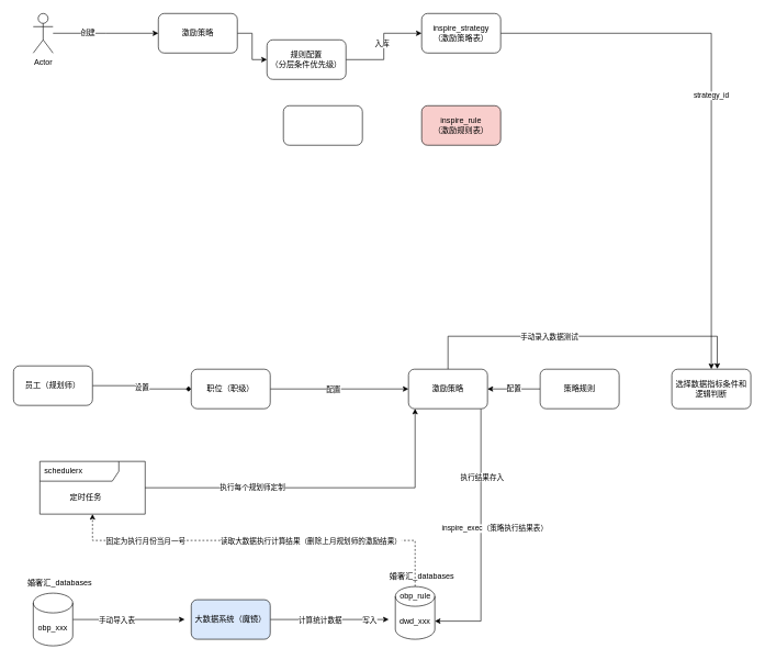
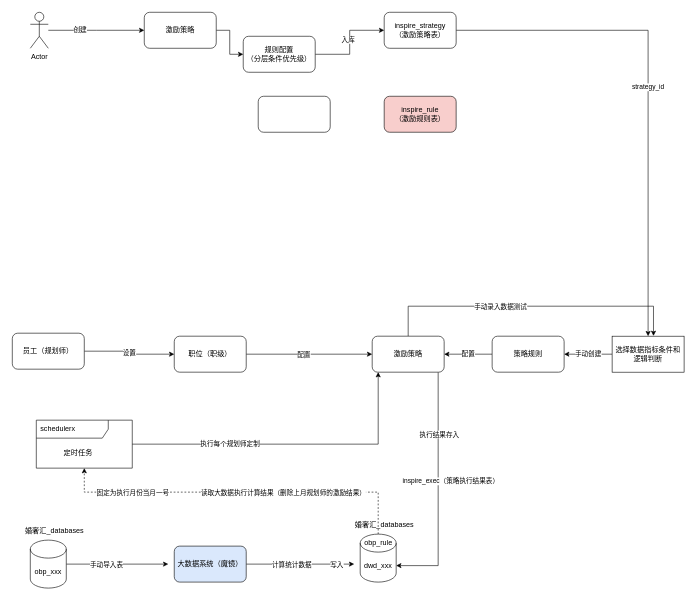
  <mxCell id="0" />
  <mxCell id="1" parent="0" />
  <mxCell id="2" value="" style="edgeStyle=orthogonalEdgeStyle;rounded=0;orthogonalLoop=1;jettySize=auto;html=1;" parent="1" source="4" edge="1"><mxGeometry relative="1" as="geometry"><mxPoint x="240" y="50" as="targetPoint" /></mxGeometry></mxCell>
  <mxCell id="3" value="创建" style="edgeLabel;html=1;align=center;verticalAlign=middle;resizable=0;points=[];" parent="2" vertex="1" connectable="0"><mxGeometry x="-0.35" y="2" relative="1" as="geometry"><mxPoint as="offset" /></mxGeometry></mxCell>
  <mxCell id="4" value="Actor" style="shape=umlActor;verticalLabelPosition=bottom;verticalAlign=top;html=1;outlineConnect=0;" parent="1" vertex="1"><mxGeometry x="50" y="20" width="30" height="60" as="geometry" /></mxCell>
  <mxCell id="5" value="" style="edgeStyle=orthogonalEdgeStyle;rounded=0;orthogonalLoop=1;jettySize=auto;html=1;" parent="1" source="6" target="9" edge="1"><mxGeometry relative="1" as="geometry" /></mxCell>
  <mxCell id="6" value="激励策略" style="rounded=1;whiteSpace=wrap;html=1;" parent="1" vertex="1"><mxGeometry x="240" y="20" width="120" height="60" as="geometry" /></mxCell>
  <mxCell id="7" value="" style="edgeStyle=orthogonalEdgeStyle;rounded=0;orthogonalLoop=1;jettySize=auto;html=1;" parent="1" source="9" target="11" edge="1"><mxGeometry relative="1" as="geometry" /></mxCell>
  <mxCell id="8" value="入库" style="edgeLabel;html=1;align=center;verticalAlign=middle;resizable=0;points=[];" parent="7" vertex="1" connectable="0"><mxGeometry x="0.075" y="3" relative="1" as="geometry"><mxPoint y="1" as="offset" /></mxGeometry></mxCell>
  <mxCell id="9" value="规则配置&lt;br&gt;（分层条件优先级）" style="whiteSpace=wrap;html=1;rounded=1;" parent="1" vertex="1"><mxGeometry x="405" y="60" width="120" height="60" as="geometry" /></mxCell>
  <mxCell id="10" value="strategy_id" style="edgeStyle=orthogonalEdgeStyle;rounded=0;orthogonalLoop=1;jettySize=auto;html=1;" parent="1" source="11" target="41" edge="1"><mxGeometry relative="1" as="geometry" /></mxCell>
  <mxCell id="11" value="inspire_strategy&lt;br&gt;（激励策略表）" style="whiteSpace=wrap;html=1;rounded=1;" parent="1" vertex="1"><mxGeometry x="640" y="20" width="120" height="60" as="geometry" /></mxCell>
  <mxCell id="12" value="inspire_rule&lt;br&gt;（激励规则表）" style="whiteSpace=wrap;html=1;rounded=1;fillColor=#f8cecc;" parent="1" vertex="1"><mxGeometry x="640" y="160" width="120" height="60" as="geometry" /></mxCell>
  <mxCell id="13" value="" style="whiteSpace=wrap;html=1;rounded=1;" parent="1" vertex="1"><mxGeometry x="430" y="160" width="120" height="60" as="geometry" /></mxCell>
  <mxCell id="14" style="edgeStyle=orthogonalEdgeStyle;rounded=0;orthogonalLoop=1;jettySize=auto;html=1;" edge="1" parent="1" source="16"><mxGeometry relative="1" as="geometry"><mxPoint x="280" y="940" as="targetPoint" /></mxGeometry></mxCell>
  <mxCell id="15" value="手动导入表" style="edgeLabel;html=1;align=center;verticalAlign=middle;resizable=0;points=[];" vertex="1" connectable="0" parent="14"><mxGeometry x="-0.224" relative="1" as="geometry"><mxPoint as="offset" /></mxGeometry></mxCell>
  <mxCell id="16" value="obp_xxx" style="shape=cylinder3;whiteSpace=wrap;html=1;boundedLbl=1;backgroundOutline=1;size=15;" vertex="1" parent="1"><mxGeometry x="50" y="900" width="60" height="80" as="geometry" /></mxCell>
  <mxCell id="17" value="婚奢汇_databases" style="text;html=1;align=center;verticalAlign=middle;resizable=0;points=[];autosize=1;strokeColor=none;fillColor=none;" vertex="1" parent="1"><mxGeometry x="30" y="870" width="120" height="30" as="geometry" /></mxCell>
  <mxCell id="18" value="" style="edgeStyle=orthogonalEdgeStyle;rounded=0;orthogonalLoop=1;jettySize=auto;html=1;" edge="1" parent="1" source="21"><mxGeometry relative="1" as="geometry"><mxPoint x="590" y="940" as="targetPoint" /></mxGeometry></mxCell>
  <mxCell id="19" value="计算统计数据" style="edgeLabel;html=1;align=center;verticalAlign=middle;resizable=0;points=[];" vertex="1" connectable="0" parent="18"><mxGeometry x="-0.173" y="-1" relative="1" as="geometry"><mxPoint as="offset" /></mxGeometry></mxCell>
  <mxCell id="20" value="写入" style="edgeLabel;html=1;align=center;verticalAlign=middle;resizable=0;points=[];" vertex="1" connectable="0" parent="18"><mxGeometry x="0.678" y="-1" relative="1" as="geometry"><mxPoint as="offset" /></mxGeometry></mxCell>
  <mxCell id="21" value="大数据系统（魔镜）" style="rounded=1;whiteSpace=wrap;html=1;fillColor=#dae8fc;" vertex="1" parent="1"><mxGeometry x="290" y="910" width="120" height="60" as="geometry" /></mxCell>
  <mxCell id="22" style="edgeStyle=orthogonalEdgeStyle;rounded=0;orthogonalLoop=1;jettySize=auto;html=1;dashed=1;" edge="1" parent="1" source="25" target="45"><mxGeometry relative="1" as="geometry"><Array as="points"><mxPoint x="630" y="820" /><mxPoint x="140" y="820" /></Array></mxGeometry></mxCell>
  <mxCell id="23" value="固定为执行月份当月一号" style="edgeLabel;html=1;align=center;verticalAlign=middle;resizable=0;points=[];" vertex="1" connectable="0" parent="22"><mxGeometry x="0.44" y="3" relative="1" as="geometry"><mxPoint x="-48" y="-3" as="offset" /></mxGeometry></mxCell>
  <mxCell id="24" value="读取大数据执行计算结果（删除上月规划师的激励结果）" style="edgeLabel;html=1;align=center;verticalAlign=middle;resizable=0;points=[];" vertex="1" connectable="0" parent="22"><mxGeometry x="-0.237" relative="1" as="geometry"><mxPoint as="offset" /></mxGeometry></mxCell>
  <mxCell id="25" value="dwd_xxx" style="shape=cylinder3;whiteSpace=wrap;html=1;boundedLbl=1;backgroundOutline=1;size=15;" vertex="1" parent="1"><mxGeometry x="600" y="890" width="60" height="80" as="geometry" /></mxCell>
  <mxCell id="26" value="婚奢汇_databases" style="text;html=1;align=center;verticalAlign=middle;resizable=0;points=[];autosize=1;strokeColor=none;fillColor=none;" vertex="1" parent="1"><mxGeometry x="580" y="860" width="120" height="30" as="geometry" /></mxCell>
- <mxCell id="27" value="设置" style="edgeStyle=orthogonalEdgeStyle;rounded=0;orthogonalLoop=1;jettySize=auto;html=1;entryX=0;entryY=0.5;entryDx=0;entryDy=0;endArrow=diamond;" edge="1" parent="1" source="28" target="31"><mxGeometry relative="1" as="geometry"><mxPoint x="270" y="590" as="targetPoint" /></mxGeometry></mxCell>
+ <mxCell id="27" value="设置" style="edgeStyle=orthogonalEdgeStyle;rounded=0;orthogonalLoop=1;jettySize=auto;html=1;entryX=0;entryY=0.5;entryDx=0;entryDy=0;" edge="1" parent="1" source="28" target="31"><mxGeometry relative="1" as="geometry"><mxPoint x="270" y="590" as="targetPoint" /></mxGeometry></mxCell>
  <mxCell id="28" value="员工（规划师）" style="rounded=1;whiteSpace=wrap;html=1;" vertex="1" parent="1"><mxGeometry x="20" y="555" width="120" height="60" as="geometry" /></mxCell>
  <mxCell id="29" value="" style="edgeStyle=orthogonalEdgeStyle;rounded=0;orthogonalLoop=1;jettySize=auto;html=1;" edge="1" parent="1" source="31" target="37"><mxGeometry relative="1" as="geometry" /></mxCell>
  <mxCell id="30" value="配置" style="edgeLabel;html=1;align=center;verticalAlign=middle;resizable=0;points=[];" vertex="1" connectable="0" parent="29"><mxGeometry x="-0.1" relative="1" as="geometry"><mxPoint as="offset" /></mxGeometry></mxCell>
  <mxCell id="31" value="职位（职级）" style="whiteSpace=wrap;html=1;fillColor=rgb(255, 255, 255);rounded=1;" vertex="1" parent="1"><mxGeometry x="290" y="560" width="120" height="60" as="geometry" /></mxCell>
  <mxCell id="32" style="edgeStyle=orthogonalEdgeStyle;rounded=0;orthogonalLoop=1;jettySize=auto;html=1;entryX=0.575;entryY=-0.008;entryDx=0;entryDy=0;entryPerimeter=0;" edge="1" parent="1" source="37" target="41"><mxGeometry relative="1" as="geometry"><Array as="points"><mxPoint x="680" y="510" /><mxPoint x="1089" y="510" /></Array></mxGeometry></mxCell>
  <mxCell id="33" value="手动录入数据测试" style="edgeLabel;html=1;align=center;verticalAlign=middle;resizable=0;points=[];" vertex="1" connectable="0" parent="32"><mxGeometry x="-0.202" y="1" relative="1" as="geometry"><mxPoint y="1" as="offset" /></mxGeometry></mxCell>
  <mxCell id="34" style="edgeStyle=orthogonalEdgeStyle;rounded=0;orthogonalLoop=1;jettySize=auto;html=1;entryX=1;entryY=0;entryDx=0;entryDy=52.5;entryPerimeter=0;" edge="1" parent="1" source="37" target="25"><mxGeometry relative="1" as="geometry"><Array as="points"><mxPoint x="730" y="943" /></Array></mxGeometry></mxCell>
  <mxCell id="35" value="执行结果存入" style="edgeLabel;html=1;align=center;verticalAlign=middle;resizable=0;points=[];" vertex="1" connectable="0" parent="34"><mxGeometry x="-0.473" y="1" relative="1" as="geometry"><mxPoint as="offset" /></mxGeometry></mxCell>
  <mxCell id="36" value="inspire_exec（策略执行结果表）" style="edgeLabel;html=1;align=center;verticalAlign=middle;resizable=0;points=[];" vertex="1" connectable="0" parent="34"><mxGeometry x="0.078" y="2" relative="1" as="geometry"><mxPoint x="18" y="-31" as="offset" /></mxGeometry></mxCell>
  <mxCell id="37" value="激励策略" style="whiteSpace=wrap;html=1;fillColor=rgb(255, 255, 255);rounded=1;" vertex="1" parent="1"><mxGeometry x="620" y="560" width="120" height="60" as="geometry" /></mxCell>
  <mxCell id="38" value="配置" style="edgeStyle=orthogonalEdgeStyle;rounded=0;orthogonalLoop=1;jettySize=auto;html=1;entryX=1;entryY=0.5;entryDx=0;entryDy=0;" edge="1" parent="1" source="39" target="37"><mxGeometry relative="1" as="geometry" /></mxCell>
  <mxCell id="39" value="策略规则" style="whiteSpace=wrap;html=1;fillColor=rgb(255, 255, 255);rounded=1;" vertex="1" parent="1"><mxGeometry x="820" y="560" width="120" height="60" as="geometry" /></mxCell>
- <mxCell id="41" value="选择数据指标条件和逻辑判断" style="whiteSpace=wrap;html=1;fillColor=rgb(255, 255, 255);rounded=1;" vertex="1" parent="1"><mxGeometry x="1020" y="560" width="120" height="60" as="geometry" /></mxCell>
+ <mxCell id="40" value="手动创建" style="edgeStyle=orthogonalEdgeStyle;rounded=0;orthogonalLoop=1;jettySize=auto;html=1;entryX=1;entryY=0.5;entryDx=0;entryDy=0;" edge="1" parent="1" source="41" target="39"><mxGeometry relative="1" as="geometry" /></mxCell>
+ <mxCell id="41" value="选择数据指标条件和逻辑判断" style="whiteSpace=wrap;html=1;fillColor=rgb(255, 255, 255);rounded=0;" vertex="1" parent="1"><mxGeometry x="1020" y="560" width="120" height="60" as="geometry" /></mxCell>
  <mxCell id="42" value="obp_rule" style="text;html=1;align=center;verticalAlign=middle;resizable=0;points=[];autosize=1;strokeColor=none;fillColor=none;" vertex="1" parent="1"><mxGeometry x="595" y="890" width="70" height="30" as="geometry" /></mxCell>
  <mxCell id="43" style="edgeStyle=orthogonalEdgeStyle;rounded=0;orthogonalLoop=1;jettySize=auto;html=1;" edge="1" parent="1" source="45"><mxGeometry relative="1" as="geometry"><mxPoint x="630" y="620" as="targetPoint" /><Array as="points"><mxPoint x="630" y="740" /><mxPoint x="630" y="620" /></Array></mxGeometry></mxCell>
  <mxCell id="44" value="执行每个规划师定制" style="edgeLabel;html=1;align=center;verticalAlign=middle;resizable=0;points=[];" vertex="1" connectable="0" parent="43"><mxGeometry x="-0.387" y="3" relative="1" as="geometry"><mxPoint y="1" as="offset" /></mxGeometry></mxCell>
  <mxCell id="45" value="schedulerx" style="shape=umlFrame;whiteSpace=wrap;html=1;width=120;height=30;boundedLbl=1;verticalAlign=middle;align=left;spacingLeft=5;" vertex="1" parent="1"><mxGeometry x="60" y="700" width="160" height="80" as="geometry" /></mxCell>
  <mxCell id="46" value="定时任务" style="text;html=1;strokeColor=none;fillColor=none;align=center;verticalAlign=middle;whiteSpace=wrap;rounded=0;" vertex="1" parent="1"><mxGeometry x="100" y="740" width="60" height="30" as="geometry" /></mxCell>
